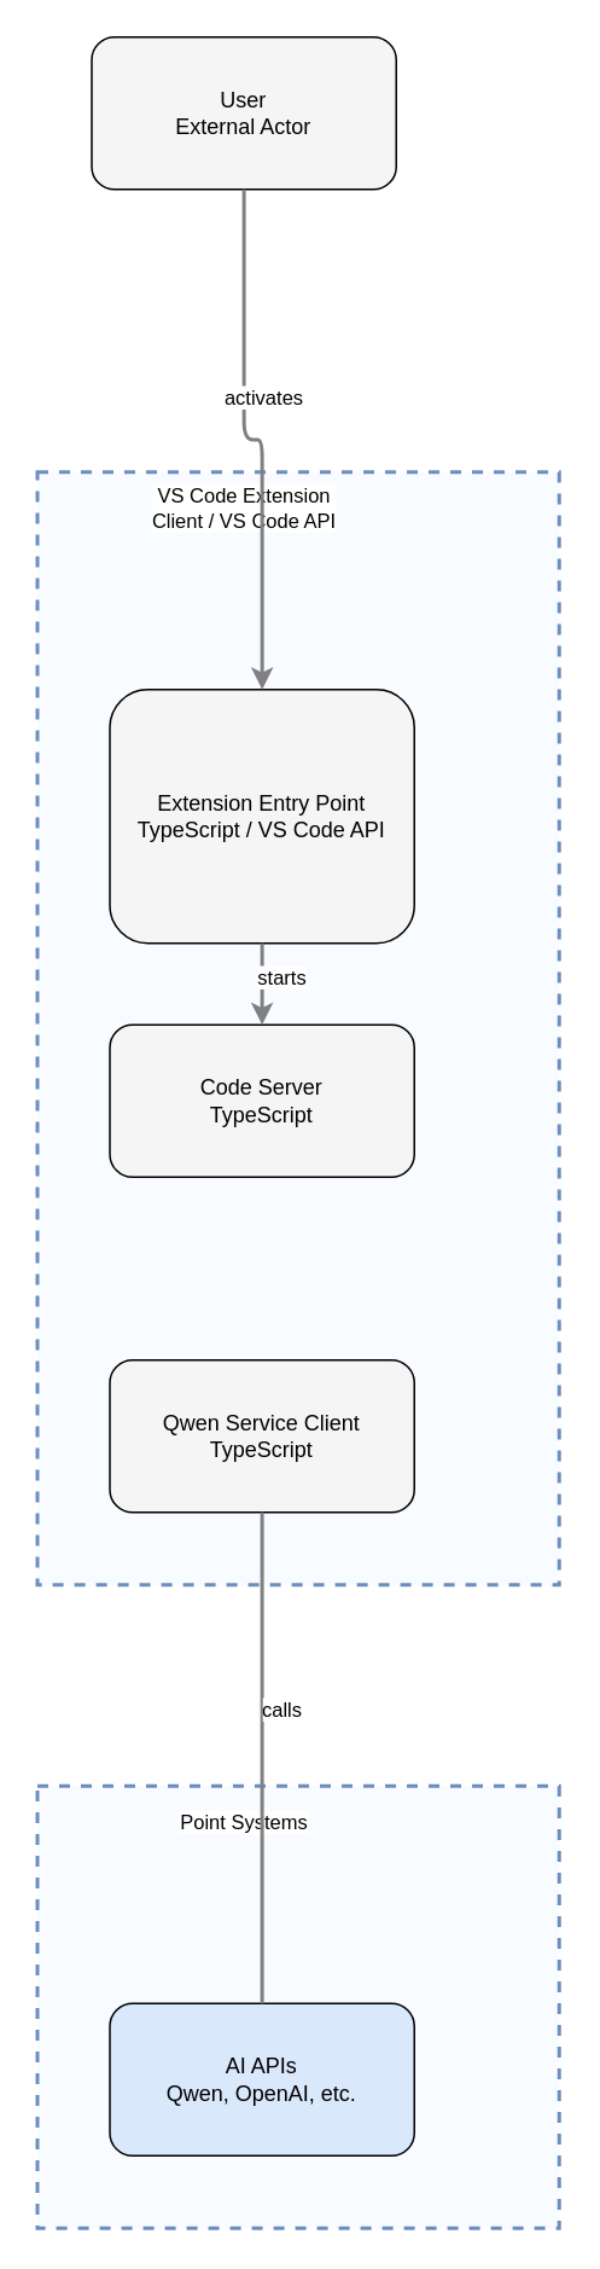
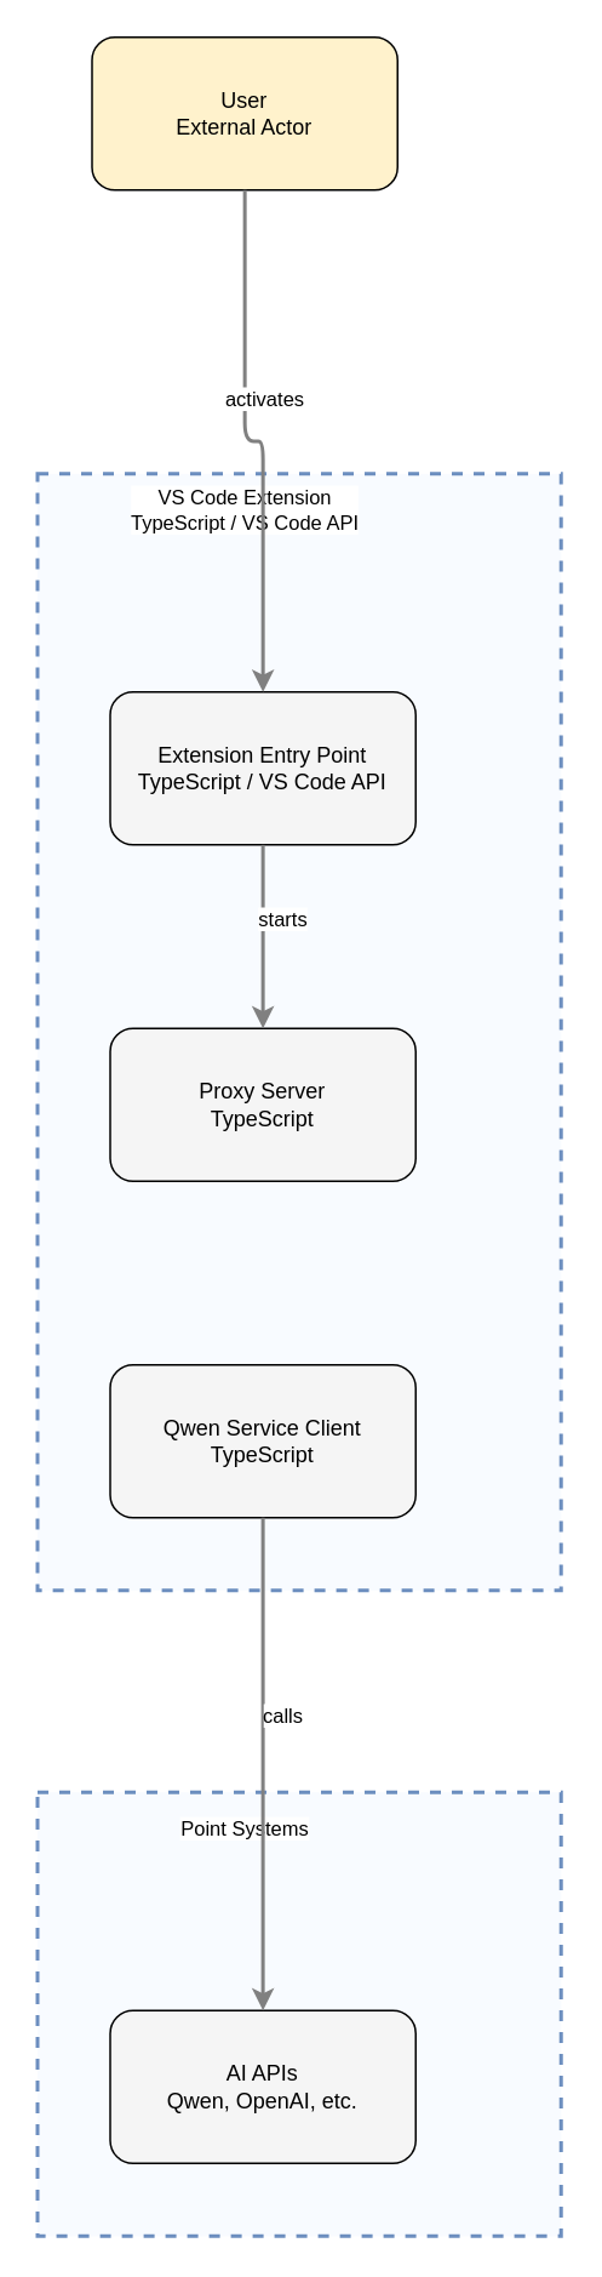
  <mxCell id="0" />
  <mxCell id="1" parent="0" />
  <mxCell id="2" value="" style="html=1;whiteSpace=wrap;container=1;fillColor=#dae8fc;strokeColor=#6c8ebf;dashed=1;fillOpacity=20;strokeWidth=2;containerType=none;recursiveResize=0;movable=1;resizable=1;autosize=0;dropTarget=0" vertex="1" parent="1"><mxGeometry x="20" y="985" width="288.158" height="244.079" as="geometry" /></mxCell>
  <mxCell id="3" value="Point Systems" style="edgeLabel;html=1;align=center;verticalAlign=middle;resizable=0;labelBackgroundColor=white;spacing=5" vertex="1" parent="1"><mxGeometry x="28" y="993" width="212.158" height="24" as="geometry" /></mxCell>
  <mxCell id="4" value="" style="html=1;whiteSpace=wrap;container=1;fillColor=#dae8fc;strokeColor=#6c8ebf;dashed=1;fillOpacity=20;strokeWidth=2;containerType=none;recursiveResize=0;movable=1;resizable=1;autosize=0;dropTarget=0" vertex="1" parent="1"><mxGeometry x="20" y="260" width="288.158" height="614.079" as="geometry" /></mxCell>
- <mxCell id="5" value="VS Code Extension&lt;br&gt;Client / VS Code API" style="edgeLabel;html=1;align=center;verticalAlign=middle;resizable=0;labelBackgroundColor=white;spacing=5" vertex="1" parent="1"><mxGeometry x="28" y="268" width="212.158" height="24" as="geometry" /></mxCell>
- <mxCell id="6" value="User&lt;br&gt;External Actor" style="rounded=1;whiteSpace=wrap;html=1;fillColor=#f5f5f5" vertex="1" parent="1"><mxGeometry x="50" y="20" width="168.158" height="84.079" as="geometry" /></mxCell>
- <mxCell id="7" value="Extension Entry Point&lt;br&gt;TypeScript / VS Code API" style="rounded=1;whiteSpace=wrap;html=1;fillColor=#f5f5f5" vertex="1" parent="4"><mxGeometry x="40" y="120" width="168.158" height="140" as="geometry" /></mxCell>
- <mxCell id="8" value="Code Server&lt;br&gt;TypeScript" style="rounded=1;whiteSpace=wrap;html=1;fillColor=#f5f5f5" vertex="1" parent="4"><mxGeometry x="40" y="305" width="168.158" height="84.079" as="geometry" /></mxCell>
+ <mxCell id="5" value="VS Code Extension&lt;br&gt;TypeScript / VS Code API" style="edgeLabel;html=1;align=center;verticalAlign=middle;resizable=0;labelBackgroundColor=white;spacing=5" vertex="1" parent="1"><mxGeometry x="28" y="268" width="212.158" height="24" as="geometry" /></mxCell>
+ <mxCell id="6" value="User&lt;br&gt;External Actor" style="rounded=1;whiteSpace=wrap;html=1;fillColor=#fff2cc;" vertex="1" parent="1"><mxGeometry x="50" y="20" width="168.158" height="84.079" as="geometry" /></mxCell>
+ <mxCell id="7" value="Extension Entry Point&lt;br&gt;TypeScript / VS Code API" style="rounded=1;whiteSpace=wrap;html=1;fillColor=#f5f5f5" vertex="1" parent="4"><mxGeometry x="40" y="120" width="168.158" height="84.079" as="geometry" /></mxCell>
+ <mxCell id="8" value="Proxy Server&lt;br&gt;TypeScript" style="rounded=1;whiteSpace=wrap;html=1;fillColor=#f5f5f5" vertex="1" parent="4"><mxGeometry x="40" y="305" width="168.158" height="84.079" as="geometry" /></mxCell>
  <mxCell id="9" value="Qwen Service Client&lt;br&gt;TypeScript" style="rounded=1;whiteSpace=wrap;html=1;fillColor=#f5f5f5" vertex="1" parent="4"><mxGeometry x="40" y="490" width="168.158" height="84.079" as="geometry" /></mxCell>
- <mxCell id="10" value="AI APIs&lt;br&gt;Qwen, OpenAI, etc." style="rounded=1;whiteSpace=wrap;html=1;fillColor=#dae8fc;" vertex="1" parent="2"><mxGeometry x="40" y="120" width="168.158" height="84.079" as="geometry" /></mxCell>
+ <mxCell id="10" value="AI APIs&lt;br&gt;Qwen, OpenAI, etc." style="rounded=1;whiteSpace=wrap;html=1;fillColor=#f5f5f5" vertex="1" parent="2"><mxGeometry x="40" y="120" width="168.158" height="84.079" as="geometry" /></mxCell>
  <mxCell id="11" style="edgeStyle=orthogonalEdgeStyle;rounded=1;orthogonalLoop=1;jettySize=auto;html=1;strokeColor=#808080;strokeWidth=2;jumpStyle=arc;jumpSize=10;spacing=15;labelBackgroundColor=white;labelBorderColor=none" edge="1" parent="1" source="6" target="7"><mxGeometry relative="1" as="geometry" /></mxCell>
  <mxCell id="12" value="activates" style="edgeLabel;html=1;align=center;verticalAlign=middle;resizable=0;points=[];" vertex="1" connectable="0" parent="11"><mxGeometry x="-0.2" y="10" relative="1" as="geometry"><mxPoint as="offset" /></mxGeometry></mxCell>
  <mxCell id="13" style="edgeStyle=orthogonalEdgeStyle;rounded=1;orthogonalLoop=1;jettySize=auto;html=1;strokeColor=#808080;strokeWidth=2;jumpStyle=arc;jumpSize=10;spacing=15;labelBackgroundColor=white;labelBorderColor=none" edge="1" parent="1" source="7" target="8"><mxGeometry relative="1" as="geometry" /></mxCell>
  <mxCell id="14" value="starts" style="edgeLabel;html=1;align=center;verticalAlign=middle;resizable=0;points=[];" vertex="1" connectable="0" parent="13"><mxGeometry x="-0.2" y="10" relative="1" as="geometry"><mxPoint as="offset" /></mxGeometry></mxCell>
- <mxCell id="15" style="edgeStyle=orthogonalEdgeStyle;rounded=1;orthogonalLoop=1;jettySize=auto;html=1;strokeColor=#808080;strokeWidth=2;jumpStyle=arc;jumpSize=10;spacing=15;labelBackgroundColor=white;labelBorderColor=none;endArrow=none;" edge="1" parent="1" source="9" target="10"><mxGeometry relative="1" as="geometry" /></mxCell>
+ <mxCell id="15" style="edgeStyle=orthogonalEdgeStyle;rounded=1;orthogonalLoop=1;jettySize=auto;html=1;strokeColor=#808080;strokeWidth=2;jumpStyle=arc;jumpSize=10;spacing=15;labelBackgroundColor=white;labelBorderColor=none" edge="1" parent="1" source="9" target="10"><mxGeometry relative="1" as="geometry" /></mxCell>
  <mxCell id="16" value="calls" style="edgeLabel;html=1;align=center;verticalAlign=middle;resizable=0;points=[];" vertex="1" connectable="0" parent="15"><mxGeometry x="-0.2" y="10" relative="1" as="geometry"><mxPoint as="offset" /></mxGeometry></mxCell>
